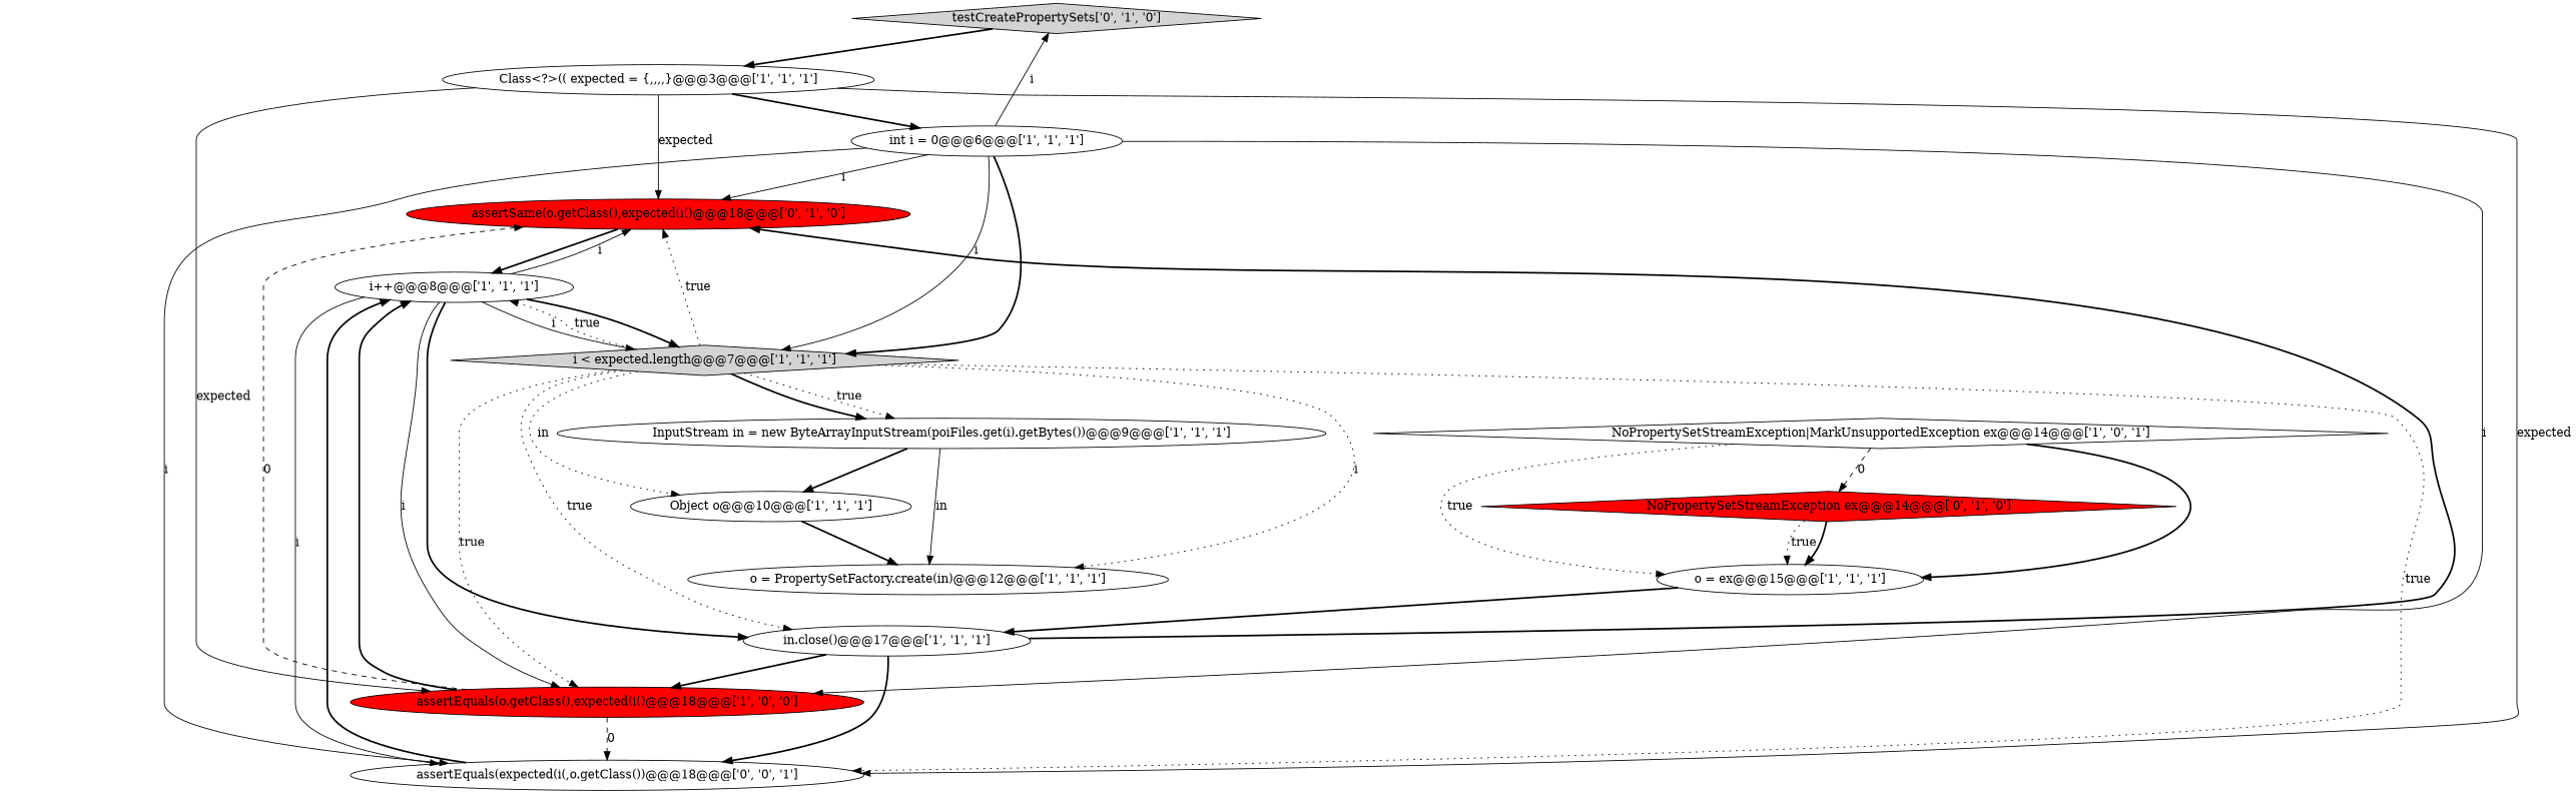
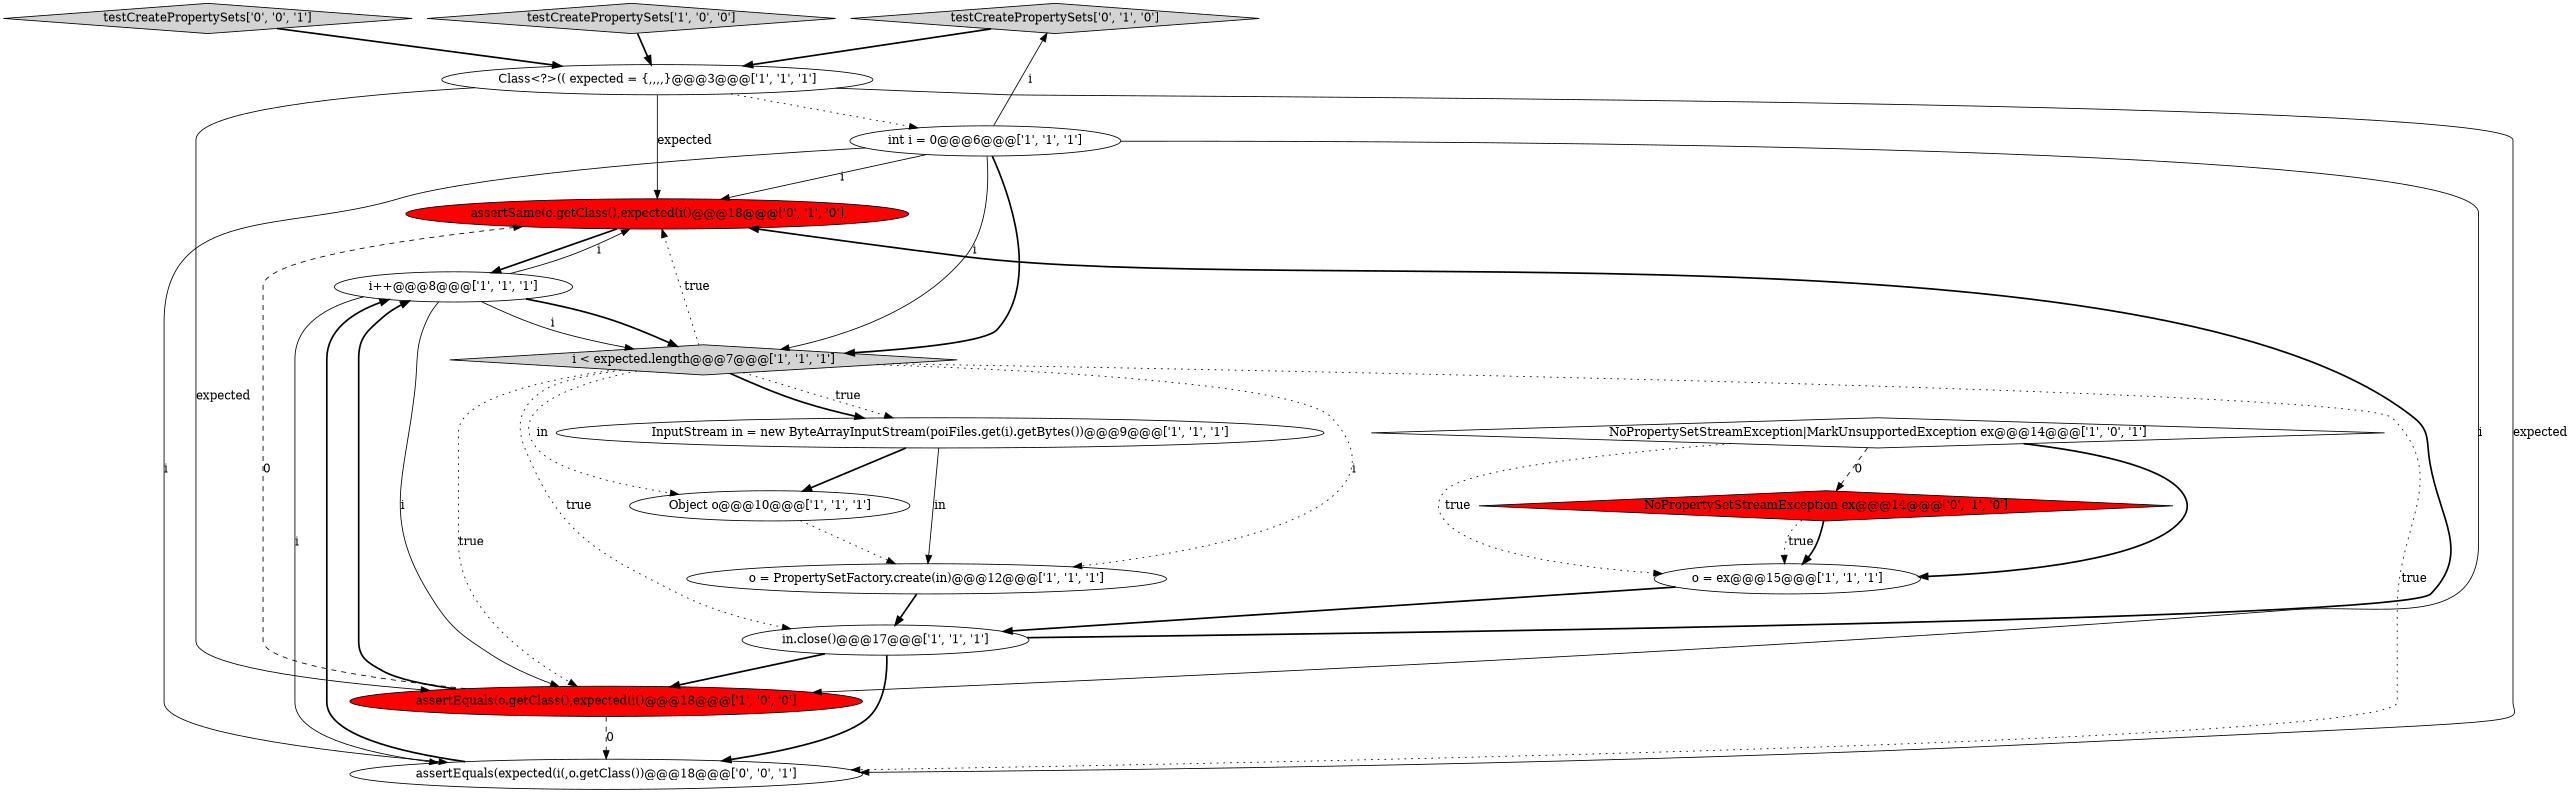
  digraph {
    node [fillcolor=white shape=ellipse style=filled]
    edge [style=bold]
    n1 [fillcolor=lightgray label="testCreatePropertySets['0', '1', '0']" shape=diamond]
    n2 [label="Class<?>(( expected = {,,,,}@@@3@@@['1', '1', '1']"]
    n3 [fillcolor=red label="assertSame(o.getClass(),expected(i()@@@18@@@['0', '1', '0']"]
    n4 [fillcolor=red label="assertEquals(o.getClass(),expected(i()@@@18@@@['1', '0', '0']"]
    n5 [label="int i = 0@@@6@@@['1', '1', '1']"]
    n6 [label="assertEquals(expected(i(,o.getClass())@@@18@@@['0', '0', '1']"]
+   n7 [fillcolor=lightgray label="testCreatePropertySets['1', '0', '0']" shape=diamond]
    n8 [label="i++@@@8@@@['1', '1', '1']"]
    n9 [fillcolor=lightgray label="i < expected.length@@@7@@@['1', '1', '1']" shape=diamond]
+   n10 [fillcolor=lightgray label="testCreatePropertySets['0', '0', '1']" shape=diamond]
    n11 [label="o = PropertySetFactory.create(in)@@@12@@@['1', '1', '1']"]
    n12 [label="in.close()@@@17@@@['1', '1', '1']"]
    n13 [label="InputStream in = new ByteArrayInputStream(poiFiles.get(i).getBytes())@@@9@@@['1', '1', '1']"]
    n14 [label="Object o@@@10@@@['1', '1', '1']"]
    n15 [fillcolor=red label="NoPropertySetStreamException ex@@@14@@@['0', '1', '0']" shape=diamond]
    n16 [label="o = ex@@@15@@@['1', '1', '1']"]
    n17 [label="NoPropertySetStreamException|MarkUnsupportedException ex@@@14@@@['1', '0', '1']" shape=diamond]
    n1 -> n2
    n2 -> n3 [label=expected style=solid]
    n2 -> n4 [label=expected style=solid]
-   n2 -> n5
+   n2 -> n5 [style=dotted]
    n2 -> n6 [label=expected style=solid]
    n3 -> n8
    n4 -> n3 [label=0 style=dashed]
    n4 -> n6 [label=0 style=dashed]
    n4 -> n8
    n5 -> n1 [label=i style=solid]
    n5 -> n3 [label=i style=solid]
    n5 -> n4 [label=i style=solid]
    n5 -> n6 [label=i style=solid]
    n5 -> n9
    n5 -> n9 [label=i style=solid]
    n6 -> n8
+   n7 -> n2
    n8 -> n3 [label=i style=solid]
    n8 -> n4 [label=i style=solid]
    n8 -> n6 [label=i style=solid]
    n8 -> n9
    n8 -> n9 [label=i style=solid]
    n9 -> n3 [label=true style=dotted]
    n9 -> n4 [label=true style=dotted]
    n9 -> n6 [label=true style=dotted]
-   n9 -> n8 [label=true style=dotted]
    n9 -> n11 [label=i style=dotted]
    n9 -> n12 [label=true style=dotted]
    n9 -> n13 [label=true style=dotted]
    n9 -> n13
    n9 -> n14 [label=in style=dotted]
-   n8 -> n12
+   n10 -> n2
+   n11 -> n12
    n12 -> n3
    n12 -> n4
    n12 -> n6
    n13 -> n11 [label=in style=solid]
    n13 -> n14
-   n14 -> n11
+   n14 -> n11 [style=dotted]
    n15 -> n16 [label=true style=dotted]
    n15 -> n16
    n16 -> n12
    n17 -> n15 [label=0 style=dashed]
    n17 -> n16
    n17 -> n16 [label=true style=dotted]
  }
